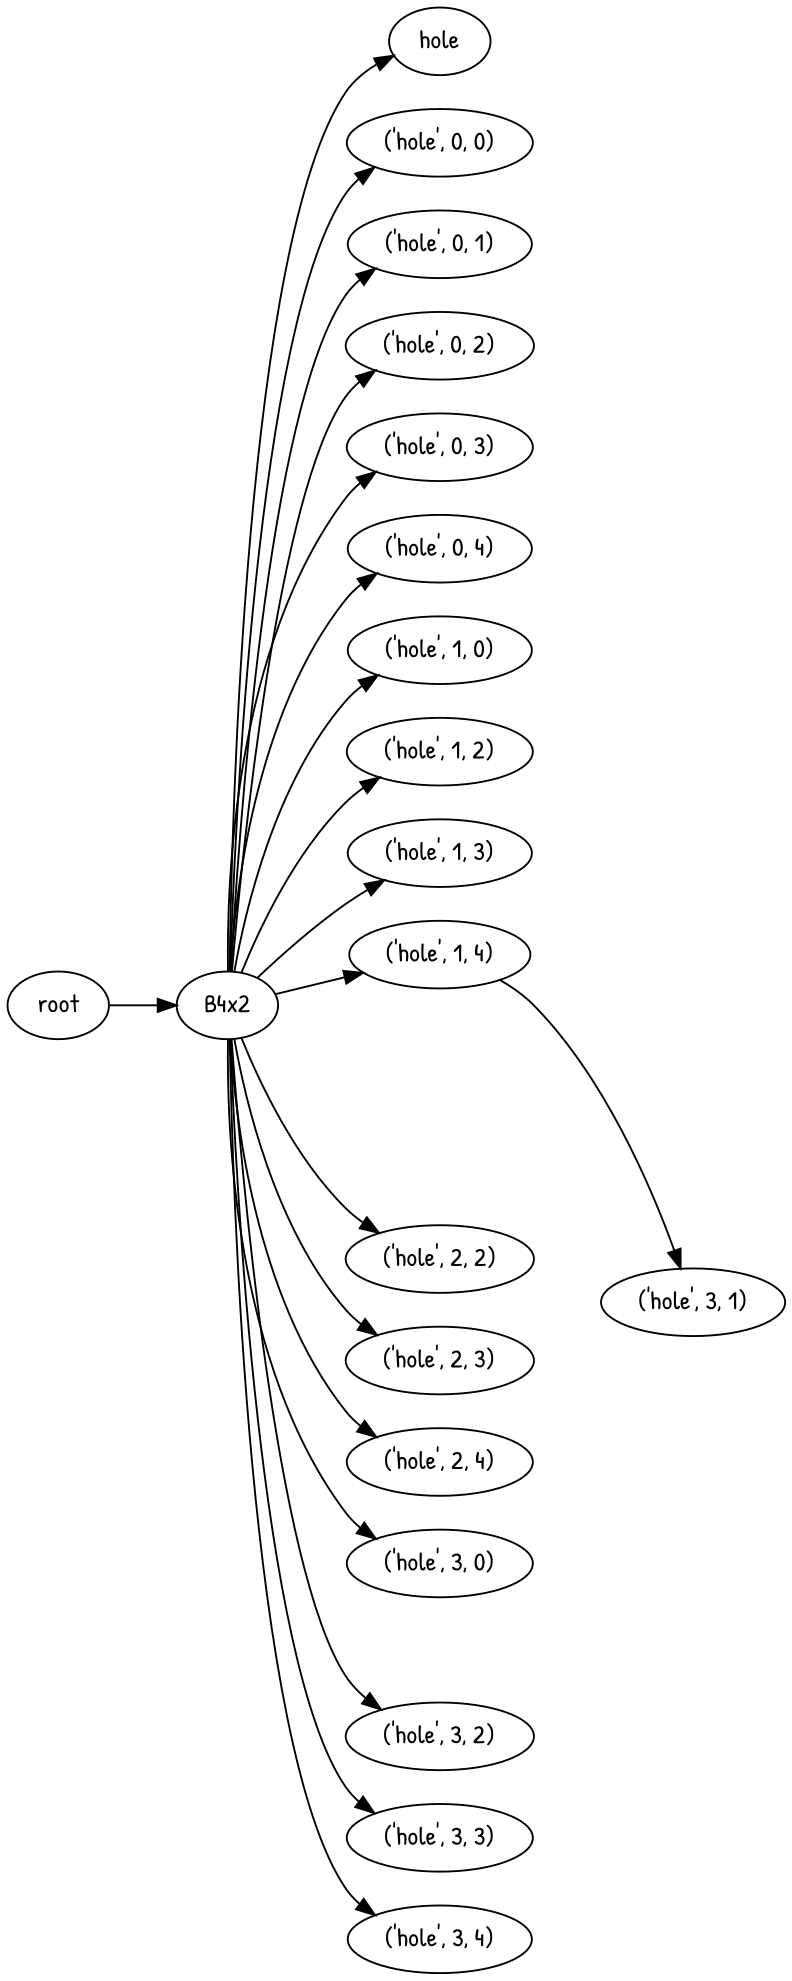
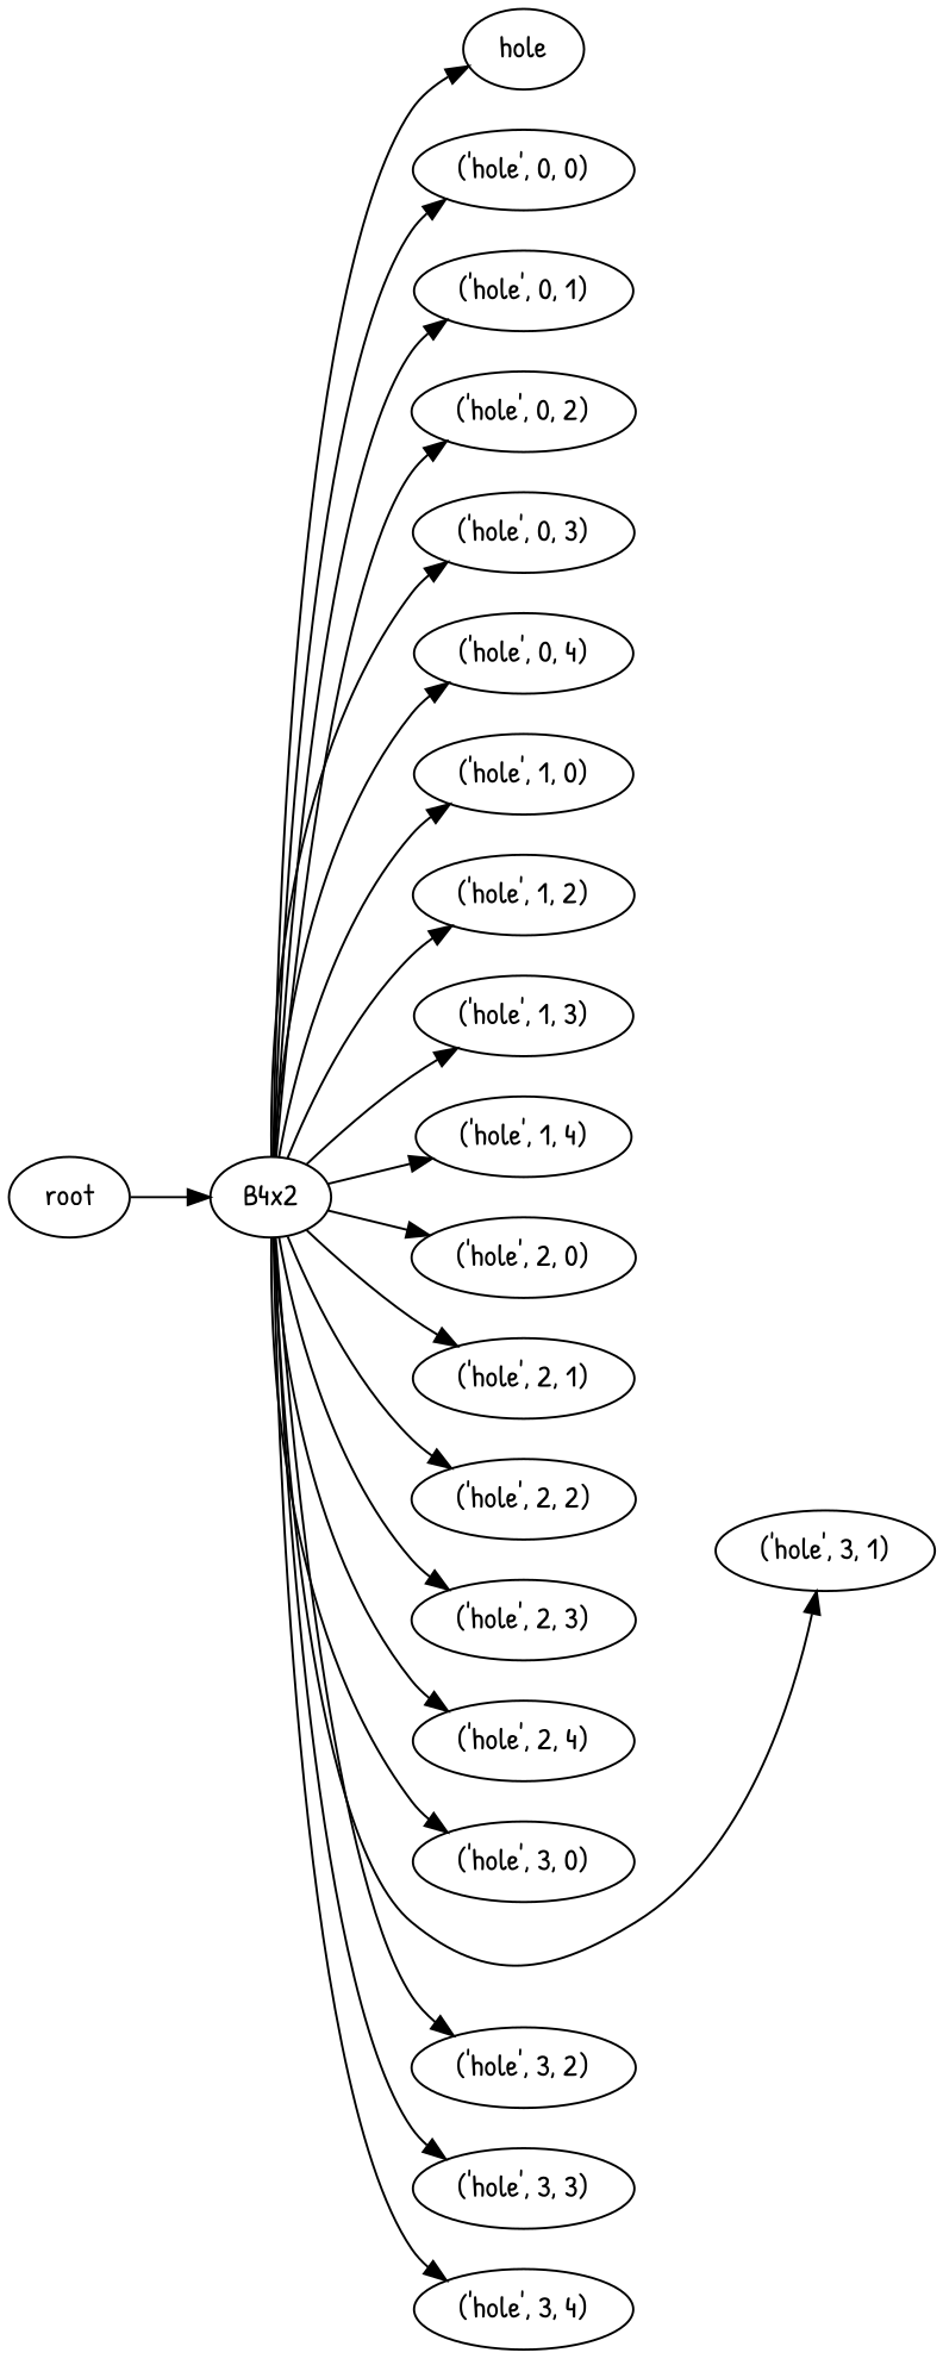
  digraph {
    fontname="Patrick Hand"
    rankdir=LR
    node [fontname="Patrick Hand"]
    edge [fontname="Patrick Hand"]
    n1 [label=root]
    n2 [label=B4x2]
    n3 [label=hole]
    n4 [label="\('hole',\ 0,\ 0\)"]
    n5 [label="\('hole',\ 0,\ 1\)"]
    n6 [label="\('hole',\ 0,\ 2\)"]
    n7 [label="\('hole',\ 0,\ 3\)"]
    n8 [label="\('hole',\ 0,\ 4\)"]
    n9 [label="\('hole',\ 1,\ 0\)"]
    n10 [label="\('hole',\ 1,\ 2\)"]
    n11 [label="\('hole',\ 1,\ 3\)"]
    n12 [label="\('hole',\ 1,\ 4\)"]
+   n13 [label="\('hole',\ 2,\ 0\)"]
+   n14 [label="\('hole',\ 2,\ 1\)"]
    n15 [label="\('hole',\ 2,\ 2\)"]
    n16 [label="\('hole',\ 2,\ 3\)"]
    n17 [label="\('hole',\ 2,\ 4\)"]
    n18 [label="\('hole',\ 3,\ 0\)"]
    n19 [label="\('hole',\ 3,\ 1\)"]
    n20 [label="\('hole',\ 3,\ 2\)"]
    n21 [label="\('hole',\ 3,\ 3\)"]
    n22 [label="\('hole',\ 3,\ 4\)"]
    n1 -> n2
    n2 -> n3
    n2 -> n4
    n2 -> n5
    n2 -> n6
    n2 -> n7
    n2 -> n8
    n2 -> n9
    n2 -> n10
    n2 -> n11
    n2 -> n12
+   n2 -> n13
+   n2 -> n14
    n2 -> n15
    n2 -> n16
    n2 -> n17
    n2 -> n18
-   n12 -> n19
+   n2 -> n19
    n2 -> n20
    n2 -> n21
    n2 -> n22
  }
